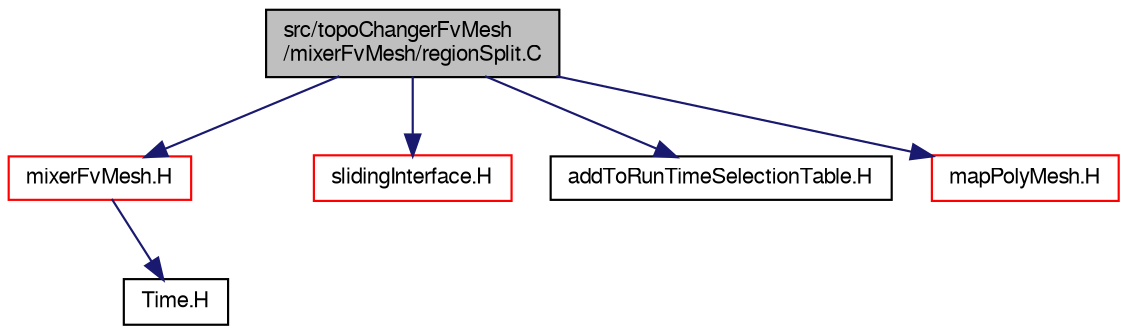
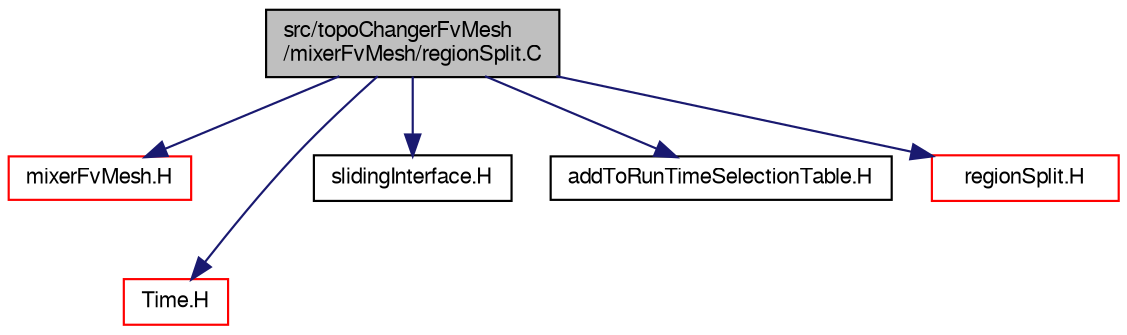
  digraph {
    node [color=red fontname=FreeSans fontsize=10 shape=record]
    edge [color=midnightblue fontname=FreeSans fontsize=10 labelfontname=FreeSans labelfontsize=10 style=solid]
    n1 [color=black fillcolor=grey75 fontcolor=black height=0.2 label="src/topoChangerFvMesh\l/mixerFvMesh/regionSplit.C" style=filled width=0.4]
    n2 [height=0.2 label="mixerFvMesh.H" width=0.4]
-   n3 [color=black height=0.2 label="Time.H" width=0.4]
-   n4 [height=0.2 label="slidingInterface.H" width=0.4]
+   n3 [height=0.2 label="Time.H" width=0.4]
+   n4 [color=black height=0.2 label="slidingInterface.H" width=0.4]
    n5 [color=black height=0.2 label="addToRunTimeSelectionTable.H" width=0.4]
-   n6 [height=0.2 label="mapPolyMesh.H" width=0.4]
+   n6 [height=0.2 label="regionSplit.H" width=0.4]
    n1 -> n2
-   n2 -> n3
+   n1 -> n3
    n1 -> n4
    n1 -> n5
    n1 -> n6
  }
